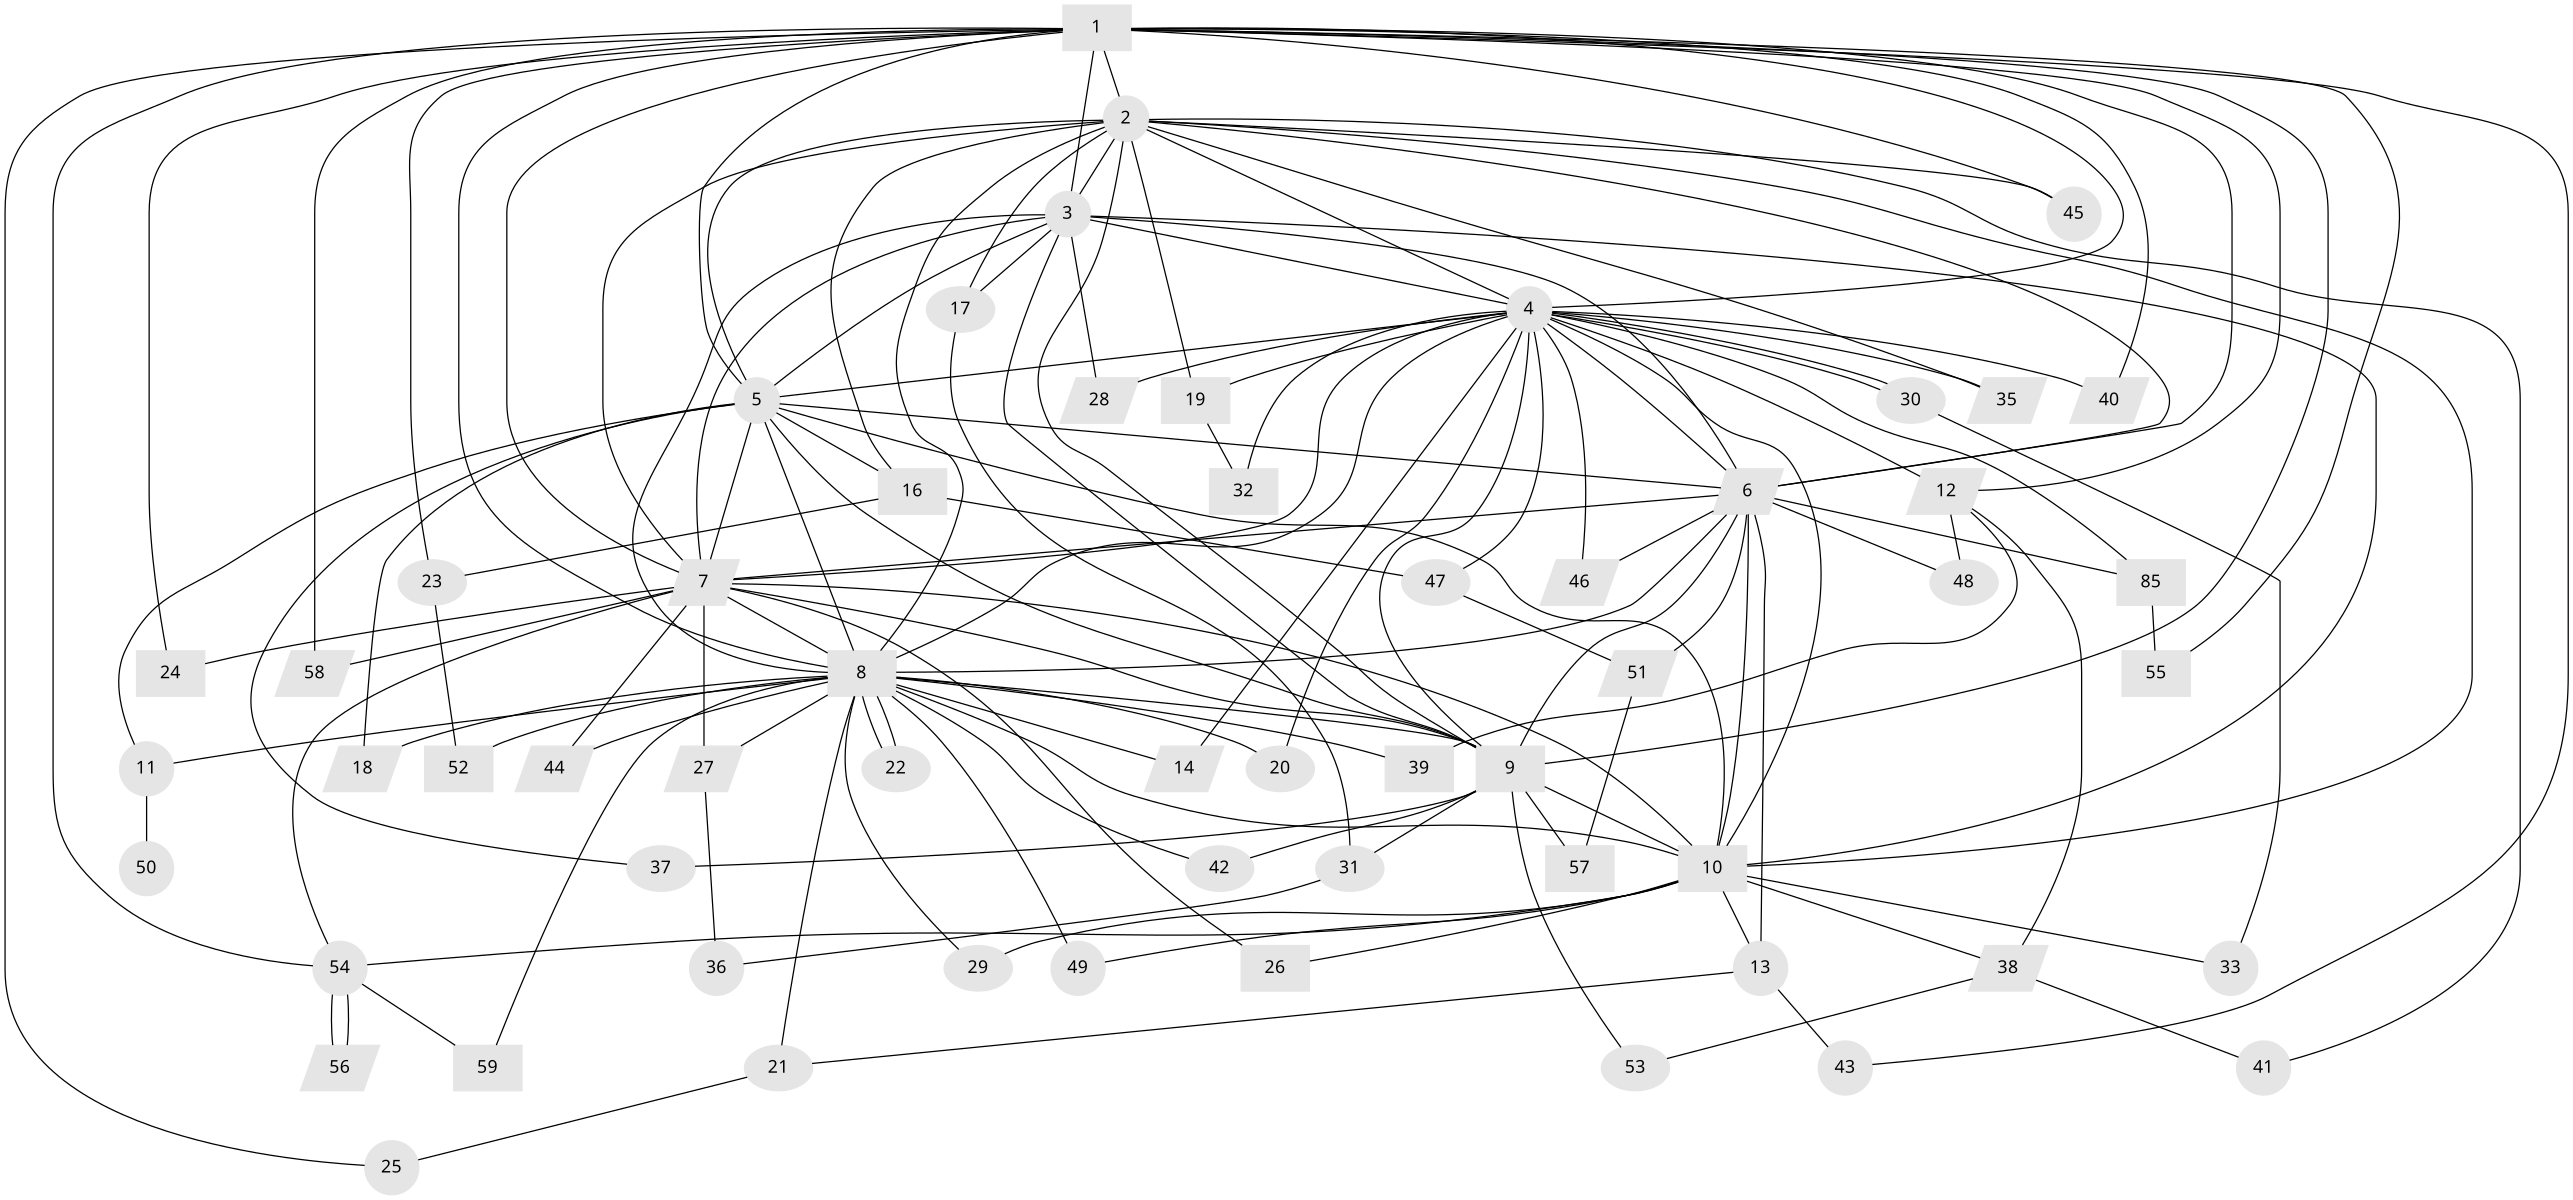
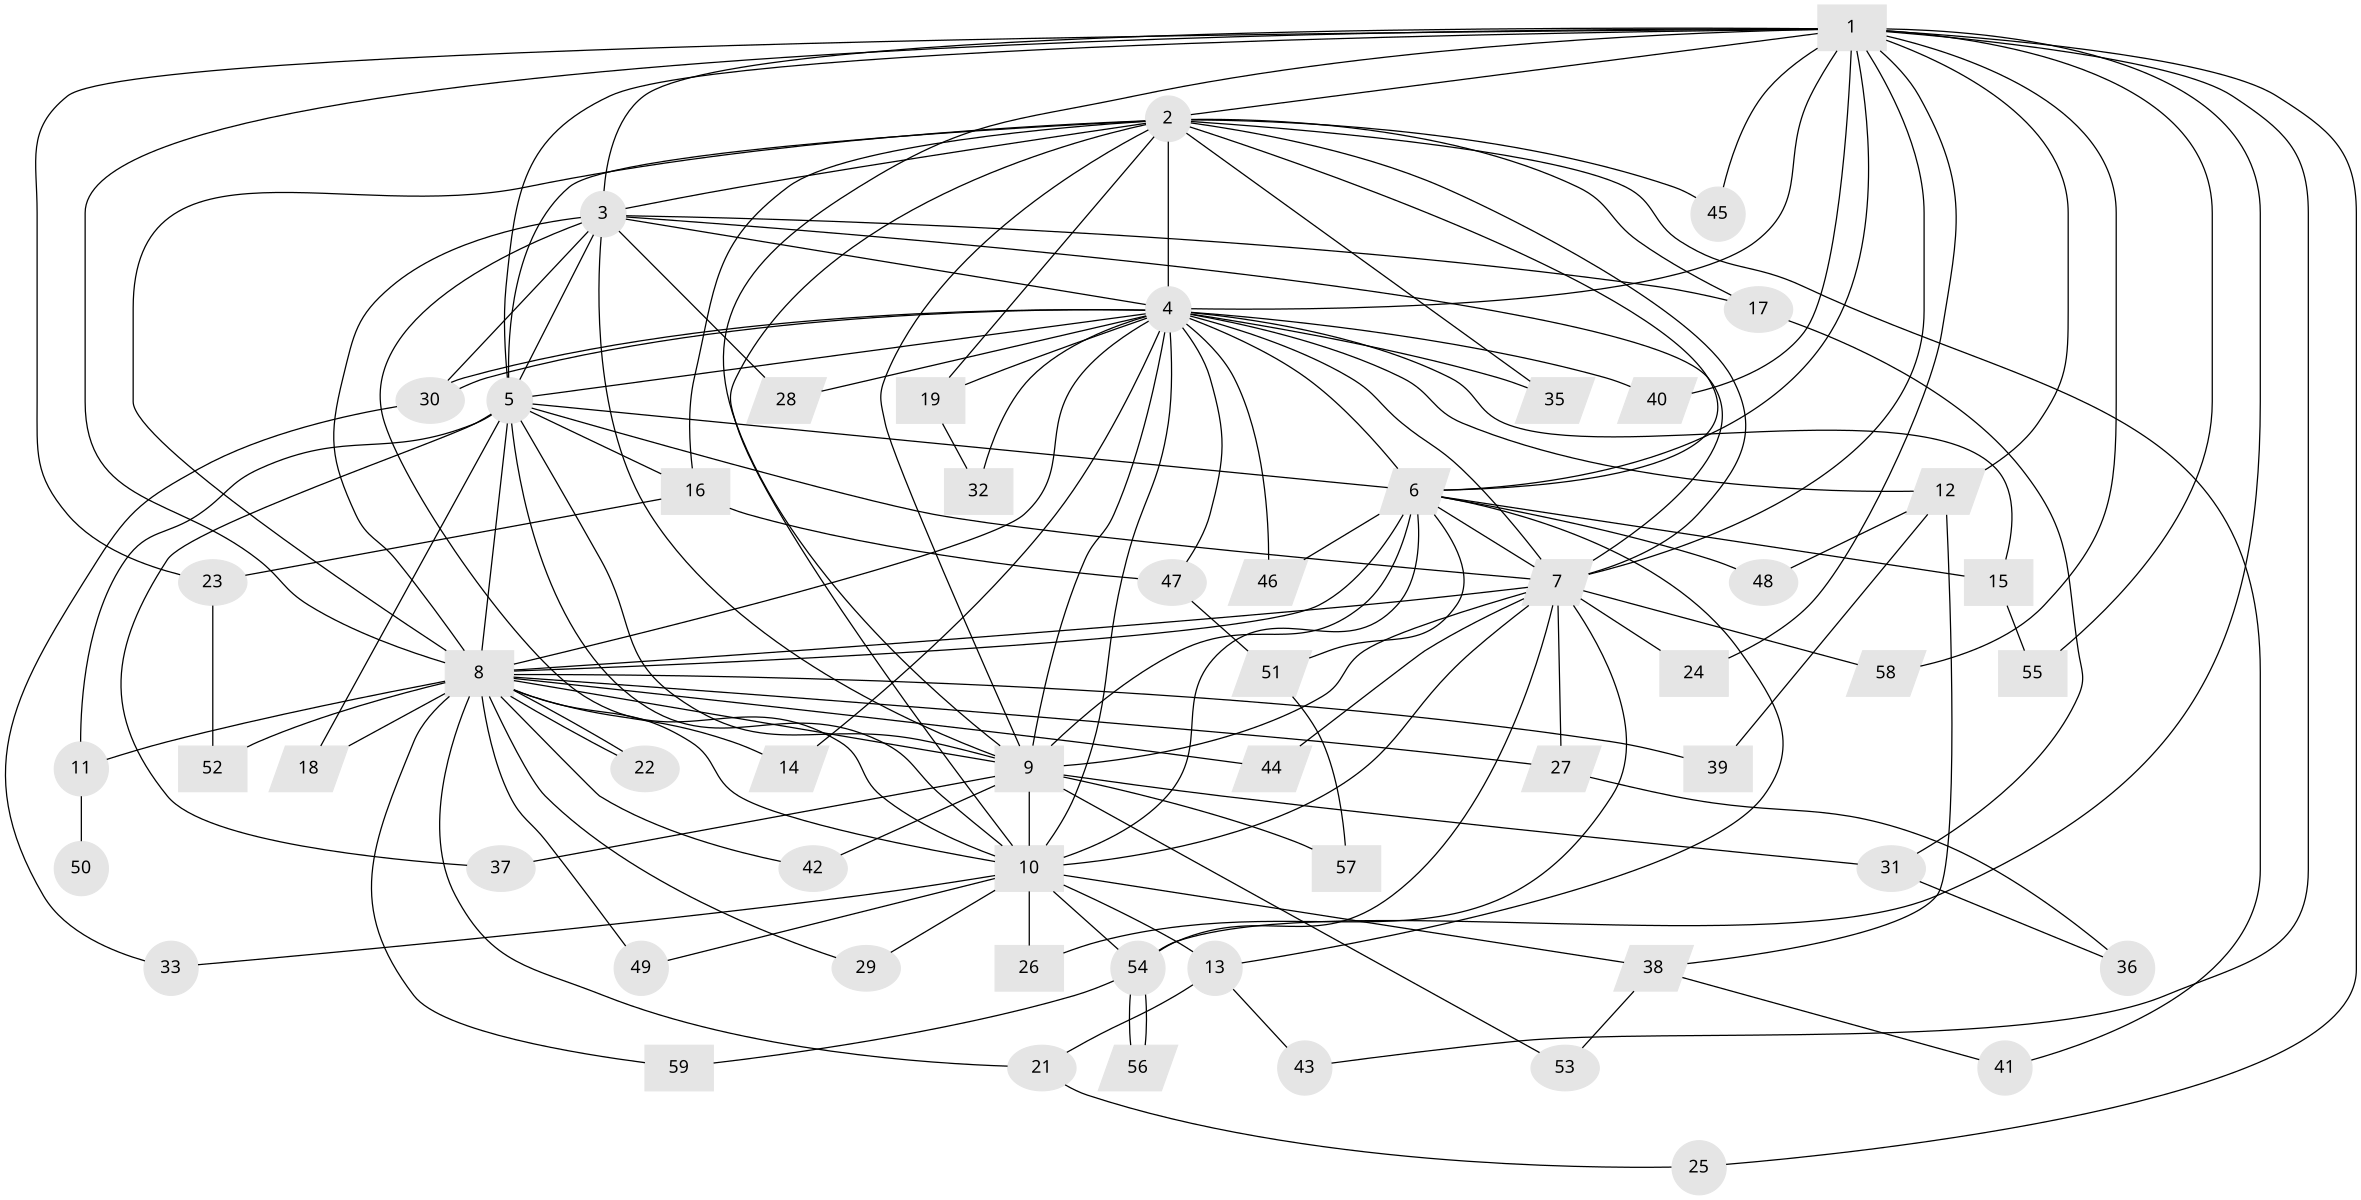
  graph {
    fontname="Noto Sans"
    node [color=gray90 fontname="Noto Sans" shape=box style=filled]
    edge [fontname="Noto Sans"]
    1
    2 [shape=circle]
    3 [shape=circle]
    4 [shape=circle]
    5 [shape=circle]
    6 [shape=parallelogram]
    7 [shape=parallelogram]
    8
    9
    12 [shape=parallelogram]
    23 [shape=ellipse]
    24
    25 [shape=circle]
    40 [shape=parallelogram]
    43 [shape=circle]
    45 [shape=circle]
    55
    58 [shape=parallelogram]
    54 [shape=circle]
    10
    16
    17 [shape=ellipse]
    19
    35 [shape=parallelogram]
    41 [shape=circle]
    28 [shape=parallelogram]
    14 [shape=parallelogram]
-   15 [label=85]
-   20 [shape=ellipse]
+   15
    30 [shape=ellipse]
    32
    46 [shape=parallelogram]
    47 [shape=ellipse]
    11 [shape=circle]
    18 [shape=parallelogram]
    37 [shape=ellipse]
    13 [shape=circle]
    48 [shape=ellipse]
    51 [shape=parallelogram]
    26
    27 [shape=parallelogram]
    44 [shape=parallelogram]
    21 [shape=ellipse]
    22 [shape=ellipse]
    29 [shape=ellipse]
    39
    42 [shape=ellipse]
    49 [shape=circle]
    52
    59
    31 [shape=ellipse]
    53 [shape=ellipse]
    57
    33 [shape=circle]
    38 [shape=parallelogram]
    50 [shape=circle]
    36 [shape=circle]
    56 [shape=parallelogram]
    1 -- 2
    1 -- 3
    1 -- 4
    1 -- 5
    1 -- 6
    1 -- 7
    1 -- 8
    1 -- 9
    1 -- 12
    1 -- 23
    1 -- 24
    1 -- 25
    1 -- 40
    1 -- 43
    1 -- 45
    1 -- 55
    1 -- 58
    1 -- 54
    2 -- 3
    2 -- 4
    2 -- 5
    2 -- 6
    2 -- 7
    2 -- 8
    2 -- 9
    2 -- 45
    2 -- 10
    2 -- 16
    2 -- 17
    2 -- 19
    2 -- 35
    2 -- 41
    3 -- 4
    3 -- 5
-   3 -- 6
+   3 -- 30
    3 -- 7
    3 -- 8
    3 -- 9
    3 -- 10
    3 -- 17
    3 -- 28
    4 -- 5
    4 -- 6
    4 -- 7
    4 -- 8
    4 -- 9
    4 -- 12
    4 -- 40
    4 -- 10
    4 -- 19
    4 -- 35
    4 -- 28
    4 -- 14
    4 -- 15
-   4 -- 20
    4 -- 30
    4 -- 30
    4 -- 32
    4 -- 46
    4 -- 47
    5 -- 6
    5 -- 7
    5 -- 8
    5 -- 9
    5 -- 10
    5 -- 16
    5 -- 11
    5 -- 18
    5 -- 37
    6 -- 7
    6 -- 8
    6 -- 9
    6 -- 10
    6 -- 15
    6 -- 46
    6 -- 13
    6 -- 48
    6 -- 51
    7 -- 8
    7 -- 9
    7 -- 24
    7 -- 58
    7 -- 54
    7 -- 10
    7 -- 26
    7 -- 27
    7 -- 44
    8 -- 9
    8 -- 10
    8 -- 14
-   8 -- 20
    8 -- 11
    8 -- 18
    8 -- 27
    8 -- 44
    8 -- 21
    8 -- 22
    8 -- 22
    8 -- 29
    8 -- 39
    8 -- 42
    8 -- 49
    8 -- 52
    8 -- 59
    9 -- 10
    9 -- 37
    9 -- 42
    9 -- 31
    9 -- 53
    9 -- 57
    12 -- 48
    12 -- 39
    12 -- 38
    23 -- 52
    54 -- 59
    54 -- 56
    54 -- 56
    10 -- 54
    10 -- 13
    10 -- 26
    10 -- 29
    10 -- 49
    10 -- 33
    10 -- 38
    16 -- 23
    16 -- 47
    17 -- 31
    19 -- 32
    15 -- 55
    30 -- 33
    47 -- 51
    11 -- 50
    13 -- 43
    13 -- 21
    51 -- 57
    27 -- 36
    21 -- 25
    31 -- 36
    38 -- 41
    38 -- 53
  }
